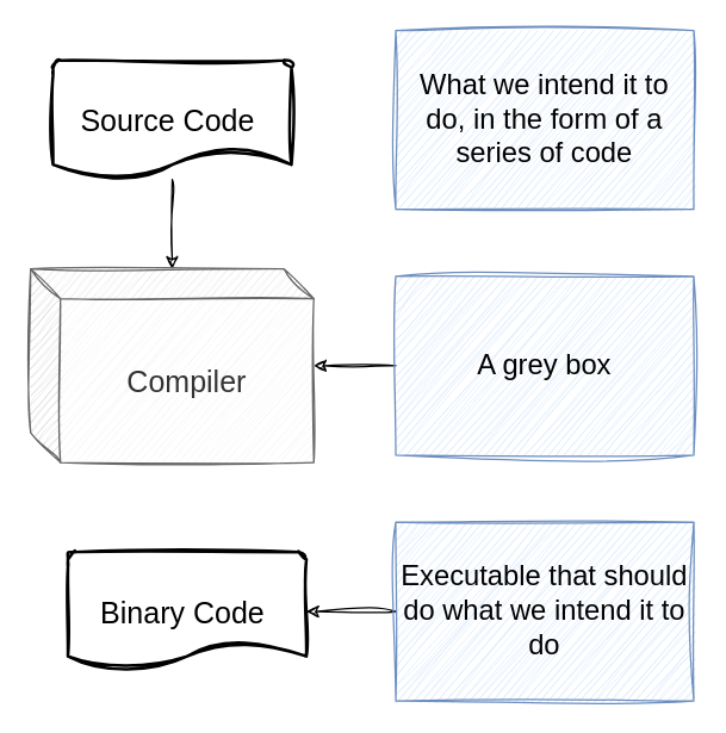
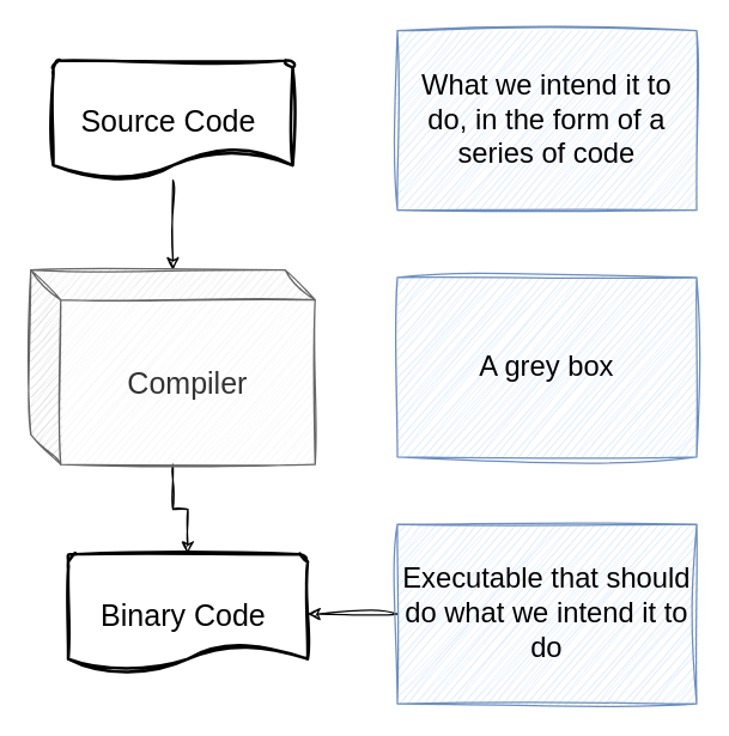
  <mxCell id="0" />
  <mxCell id="1" parent="0" />
  <mxCell id="2" value="" style="edgeStyle=orthogonalEdgeStyle;rounded=0;orthogonalLoop=1;jettySize=auto;html=1;flowAnimation=0;sketch=1;curveFitting=1;jiggle=2;" edge="1" parent="1" source="3" target="5"><mxGeometry relative="1" as="geometry" /></mxCell>
  <mxCell id="3" value="&lt;span style=&quot;font-size: 20px;&quot;&gt;Source Code&amp;nbsp;&lt;/span&gt;" style="strokeWidth=2;html=1;shape=mxgraph.flowchart.document2;whiteSpace=wrap;size=0.25;sketch=1;curveFitting=1;jiggle=2;" vertex="1" parent="1"><mxGeometry x="35" y="40" width="160" height="80" as="geometry" /></mxCell>
+ <mxCell id="4" value="" style="edgeStyle=orthogonalEdgeStyle;rounded=0;orthogonalLoop=1;jettySize=auto;html=1;sketch=1;curveFitting=1;jiggle=2;entryX=0.5;entryY=0;entryDx=0;entryDy=0;entryPerimeter=0;" edge="1" parent="1" source="5" target="6"><mxGeometry relative="1" as="geometry" /></mxCell>
  <mxCell id="5" value="&lt;font style=&quot;font-size: 20px;&quot;&gt;Compiler&lt;/font&gt;" style="shape=cube;whiteSpace=wrap;html=1;boundedLbl=1;backgroundOutline=1;darkOpacity=0.05;darkOpacity2=0.1;sketch=1;curveFitting=1;jiggle=2;fillColor=#f5f5f5;fontColor=#333333;strokeColor=#666666;" vertex="1" parent="1"><mxGeometry x="20" y="180" width="190" height="130" as="geometry" /></mxCell>
  <mxCell id="6" value="&lt;span style=&quot;font-size: 20px;&quot;&gt;Binary Code&amp;nbsp;&lt;/span&gt;" style="strokeWidth=2;html=1;shape=mxgraph.flowchart.document2;whiteSpace=wrap;size=0.25;sketch=1;curveFitting=1;jiggle=2;" vertex="1" parent="1"><mxGeometry x="45" y="370" width="160" height="80" as="geometry" /></mxCell>
  <mxCell id="7" value="&lt;font style=&quot;font-size: 19px;&quot;&gt;What we intend it to do, in the form of a series of code&lt;/font&gt;" style="text;html=1;align=center;verticalAlign=middle;whiteSpace=wrap;rounded=0;fillColor=#dae8fc;strokeColor=#6c8ebf;glass=0;sketch=1;curveFitting=1;jiggle=2;" vertex="1" parent="1"><mxGeometry x="265" y="20" width="200" height="120" as="geometry" /></mxCell>
- <mxCell id="8" value="" style="edgeStyle=orthogonalEdgeStyle;rounded=0;orthogonalLoop=1;jettySize=auto;html=1;sketch=1;curveFitting=1;jiggle=2;" edge="1" parent="1" source="9" target="5"><mxGeometry relative="1" as="geometry" /></mxCell>
  <mxCell id="9" value="&lt;font style=&quot;font-size: 19px;&quot;&gt;A grey box&lt;/font&gt;" style="text;html=1;align=center;verticalAlign=middle;whiteSpace=wrap;rounded=0;fillColor=#dae8fc;strokeColor=#6c8ebf;glass=0;sketch=1;curveFitting=1;jiggle=2;" vertex="1" parent="1"><mxGeometry x="265" y="185" width="200" height="120" as="geometry" /></mxCell>
  <mxCell id="10" value="" style="edgeStyle=orthogonalEdgeStyle;rounded=0;orthogonalLoop=1;jettySize=auto;html=1;sketch=1;curveFitting=1;jiggle=2;" edge="1" parent="1" source="11" target="6"><mxGeometry relative="1" as="geometry" /></mxCell>
  <mxCell id="11" value="&lt;font style=&quot;font-size: 19px;&quot;&gt;Executable that should do what we intend it to do&lt;/font&gt;" style="text;html=1;align=center;verticalAlign=middle;whiteSpace=wrap;rounded=0;fillColor=#dae8fc;strokeColor=#6c8ebf;glass=0;sketch=1;curveFitting=1;jiggle=2;" vertex="1" parent="1"><mxGeometry x="265" y="350" width="200" height="120" as="geometry" /></mxCell>
